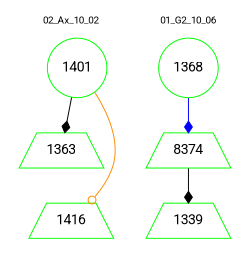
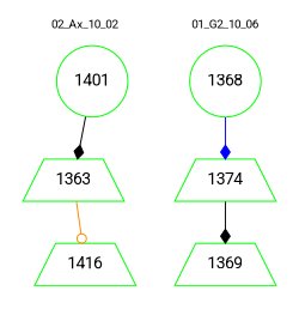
  digraph {
    fontname=Roboto
    node [color=green fontname=Roboto shape=trapezium]
    edge [arrowhead=diamond color=black fontname=Roboto]
    n1 [label=1401 shape=circle]
    n2 [label=1363]
    n3 [label=1416]
-   n4 [label=8374]
+   n4 [label=1374]
    n5 [label=1368 shape=circle]
-   n6 [label=1339]
+   n6 [label=1369]
    subgraph cluster_1 {
      color=white
      fontsize=10
      label="02_Ax_10_02"
      n1
      n2
      n3
    }
    subgraph cluster_2 {
      color=white
      fontsize=10
      label="01_G2_10_06"
      n4
      n5
      n6
    }
    n1 -> n2
-   n1 -> n3 [arrowhead=odot color=darkorange]
+   n2 -> n3 [arrowhead=odot color=darkorange]
    n4 -> n6
    n5 -> n4 [color=blue]
  }
